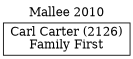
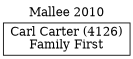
  digraph {
    label="Mallee 2010"
    labelloc=t
    mclimit=10
-   n1 [label="Carl Carter (2126)\nFamily First" shape=box]
+   n1 [label="Carl Carter (4126)\nFamily First" shape=box]
  }
